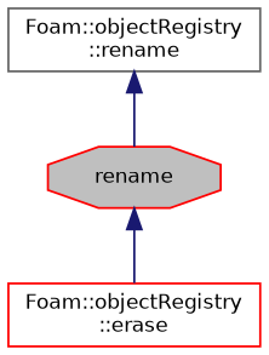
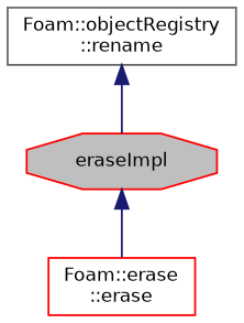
  digraph {
    rankdir=TB
    node [color=red fontname=Helvetica fontsize=10 shape=box]
    edge [color=midnightblue dir=back fontname=Helvetica fontsize=10 labelfontname=Helvetica labelfontsize=10 style=solid]
-   n1 [fillcolor=grey75 fontcolor=black height=0.2 label=rename shape=octagon style=filled width=0.4]
-   n2 [height=0.2 label="Foam::objectRegistry\l::erase" width=0.4]
+   n1 [fillcolor=grey75 fontcolor=black height=0.2 label=eraseImpl shape=octagon style=filled width=0.4]
+   n2 [height=0.2 label="Foam::erase\l::erase" width=0.4]
    n3 [color=gray40 height=0.2 label="Foam::objectRegistry\l::rename" width=0.4]
    n1 -> n2
    n3 -> n1
  }
